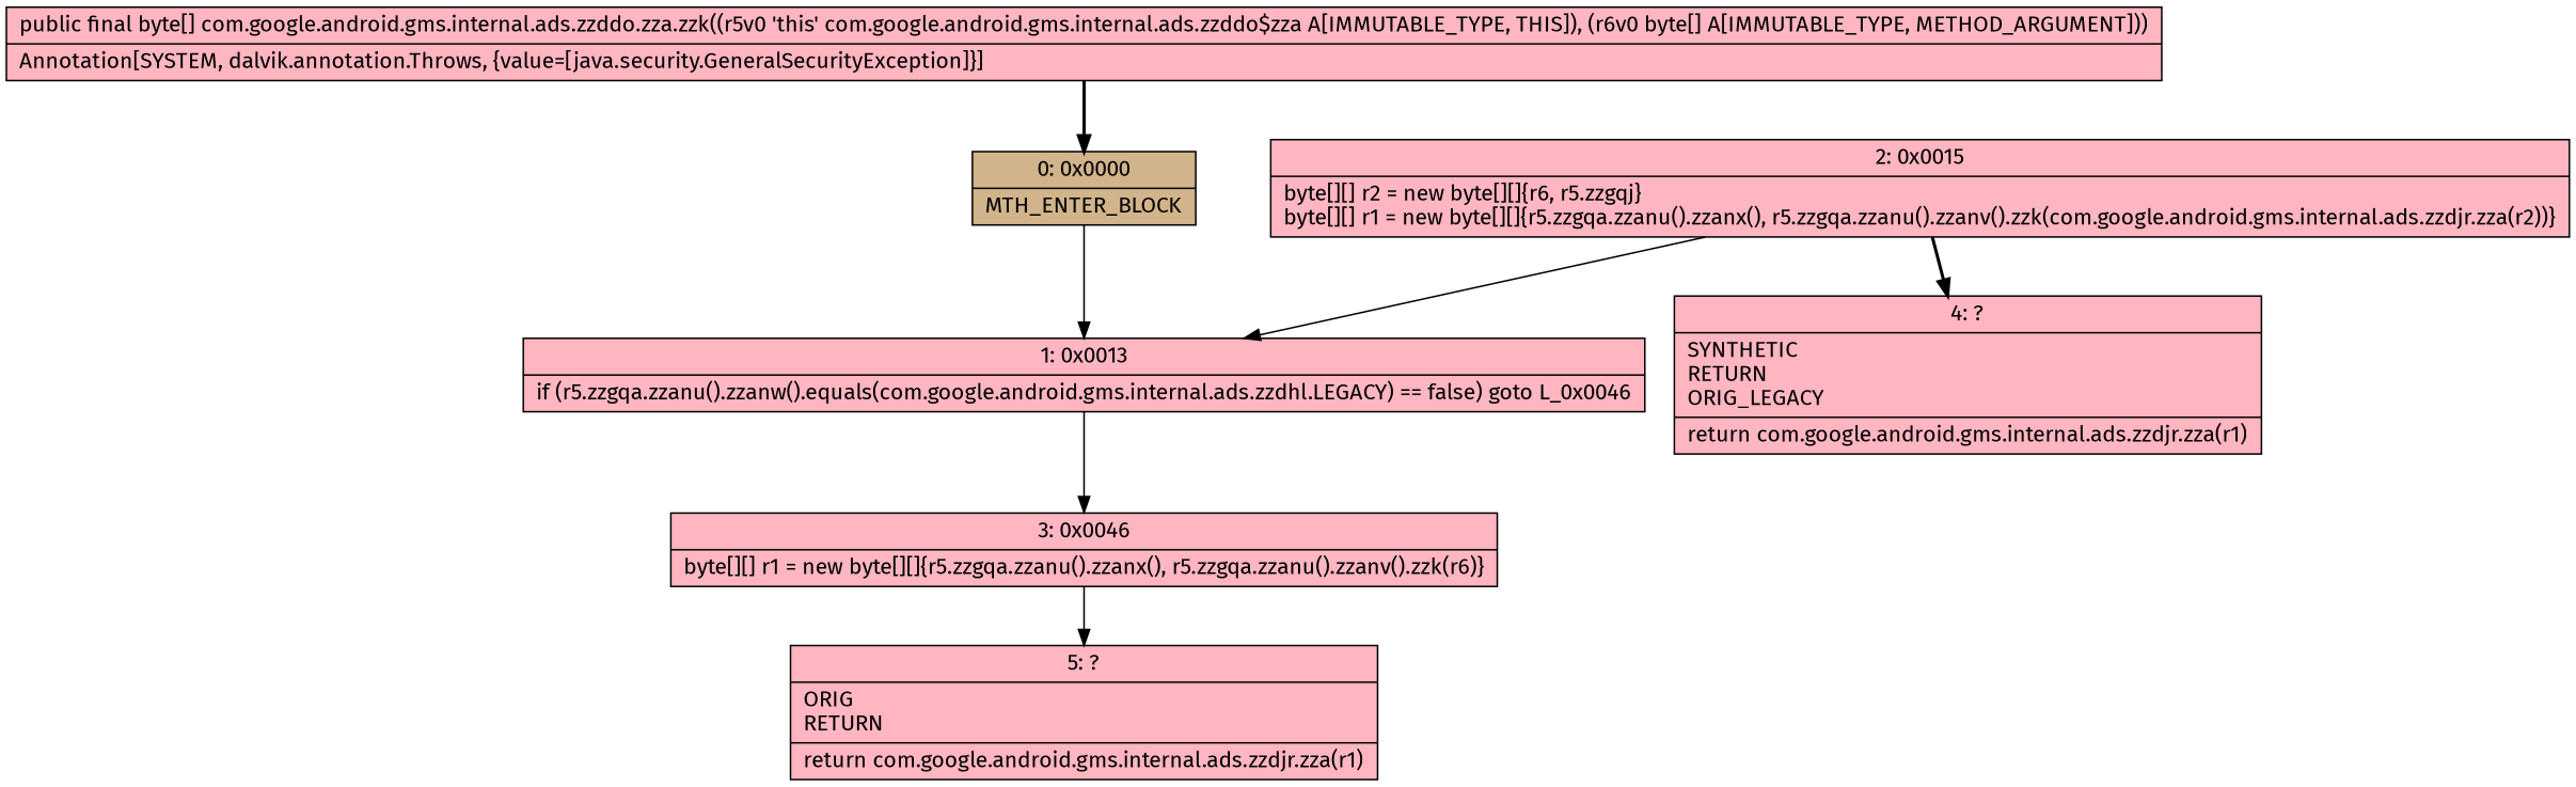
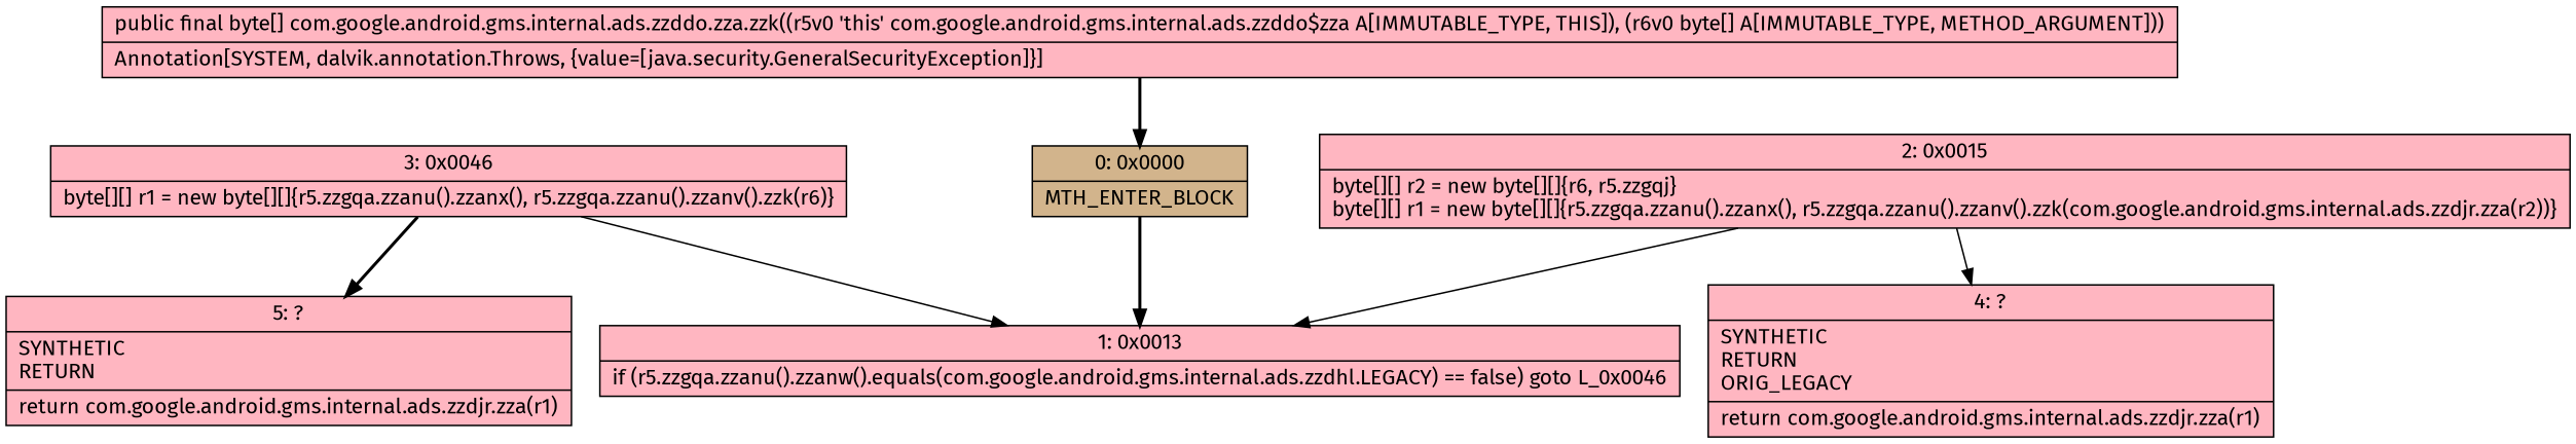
  digraph {
    fontname="Fira Sans"
    node [fillcolor=lightpink fontname="Fira Sans" shape=record style=filled]
    edge [fontname="Fira Sans" style=solid]
    n1 [fillcolor=tan label="{0\:\ 0x0000|MTH_ENTER_BLOCK\l}"]
    n2 [label="{1\:\ 0x0013|if (r5.zzgqa.zzanu().zzanw().equals(com.google.android.gms.internal.ads.zzdhl.LEGACY) == false) goto L_0x0046\l}"]
    n3 [label="{3\:\ 0x0046|byte[][] r1 = new byte[][]\{r5.zzgqa.zzanu().zzanx(), r5.zzgqa.zzanu().zzanv().zzk(r6)\}\l}"]
    n4 [label="{2\:\ 0x0015|byte[][] r2 = new byte[][]\{r6, r5.zzgqj\}\lbyte[][] r1 = new byte[][]\{r5.zzgqa.zzanu().zzanx(), r5.zzgqa.zzanu().zzanv().zzk(com.google.android.gms.internal.ads.zzdjr.zza(r2))\}\l}"]
    n5 [label="{4\:\ ?|SYNTHETIC\lRETURN\lORIG_LEGACY\l|return com.google.android.gms.internal.ads.zzdjr.zza(r1)\l}"]
-   n6 [label="{5\:\ ?|ORIG\lRETURN\l|return com.google.android.gms.internal.ads.zzdjr.zza(r1)\l}"]
+   n6 [label="{5\:\ ?|SYNTHETIC\lRETURN\l|return com.google.android.gms.internal.ads.zzdjr.zza(r1)\l}"]
    n7 [label="{public final byte[] com.google.android.gms.internal.ads.zzddo.zza.zzk((r5v0 'this' com.google.android.gms.internal.ads.zzddo$zza A[IMMUTABLE_TYPE, THIS]), (r6v0 byte[] A[IMMUTABLE_TYPE, METHOD_ARGUMENT]))  | Annotation[SYSTEM, dalvik.annotation.Throws, \{value=[java.security.GeneralSecurityException]\}]\l}"]
-   n1 -> n2
-   n2 -> n3
-   n3 -> n6
+   n1 -> n2 [style=bold]
+   n3 -> n2
+   n3 -> n6 [style=bold]
    n4 -> n2
-   n4 -> n5 [style=bold]
+   n4 -> n5
    n7 -> n1 [style=bold]
  }
